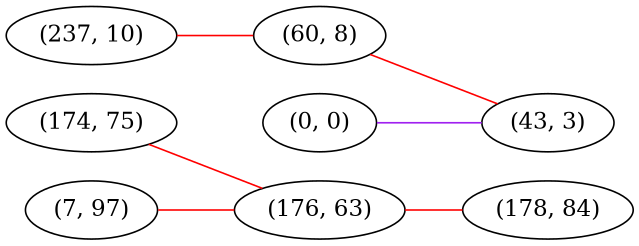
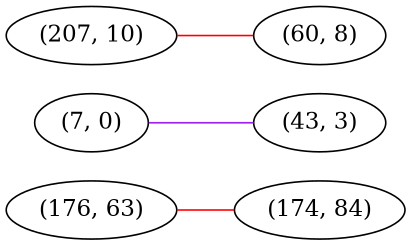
  graph {
    rankdir=LR
    edge [color=red weight=1]
    n1 [label="(176, 63)"]
-   "(174, 75)"
    n3 [label="(43, 3)"]
    "(60, 8)"
-   "(178, 84)"
-   "(0, 0)"
-   "(7, 97)"
-   "(207, 10)" [label="(237, 10)"]
+   "(178, 84)" [label="(174, 84)"]
+   "(0, 0)" [label="(7, 0)"]
+   "(207, 10)"
    n1 -- "(178, 84)"
-   "(174, 75)" -- n1
-   "(60, 8)" -- n3
    "(0, 0)" -- n3 [color=purple weight=4]
-   "(7, 97)" -- n1
    "(207, 10)" -- "(60, 8)"
  }
